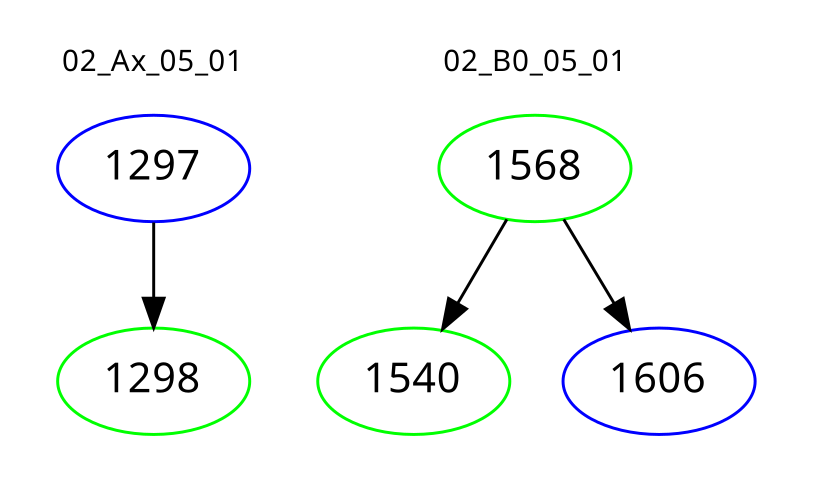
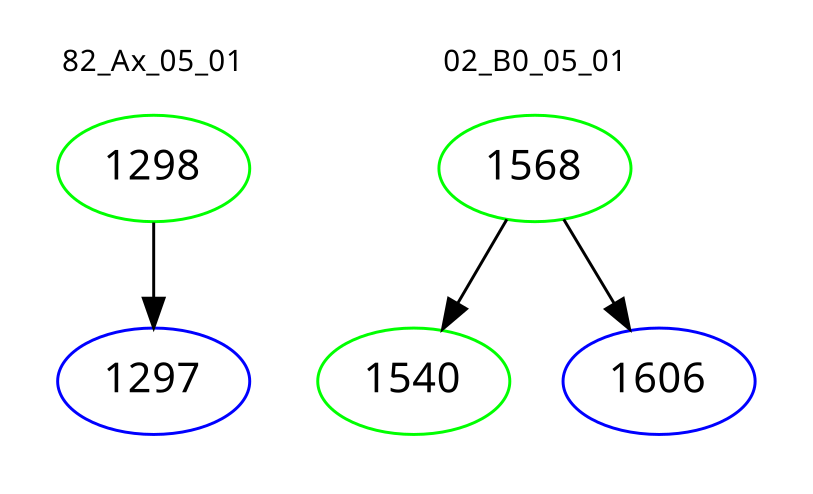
  digraph {
    fontname="Noto Sans"
    node [color=green fontname="Noto Sans"]
    edge [color=black fontname="Noto Sans"]
    n1 [label=1298]
    n2 [color=blue label=1297]
    n3 [label=1568]
    n4 [label=1540]
    n5 [color=blue label=1606]
    subgraph cluster_1 {
      color=white
      fontsize=10
-     label="02_Ax_05_01"
+     label="82_Ax_05_01"
      n1
      n2
    }
    subgraph cluster_2 {
      color=white
      fontsize=10
      label="02_B0_05_01"
      n3
      n4
      n5
    }
-   n2 -> n1
+   n1 -> n2
    n3 -> n4
    n3 -> n5
  }
